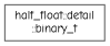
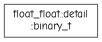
  digraph {
    rankdir=LR
    fontname="Comic Neue"
-   n1 [color=grey40 fillcolor=white fontname="Comic Neue" fontsize=10 height=0.2 label="half_float::detail\l::binary_t" shape=box style=filled width=0.4]
+   n1 [color=grey40 fillcolor=white fontname="Comic Neue" fontsize=10 height=0.2 label="float_float::detail\l::binary_t" shape=box style=filled width=0.4]
  }
